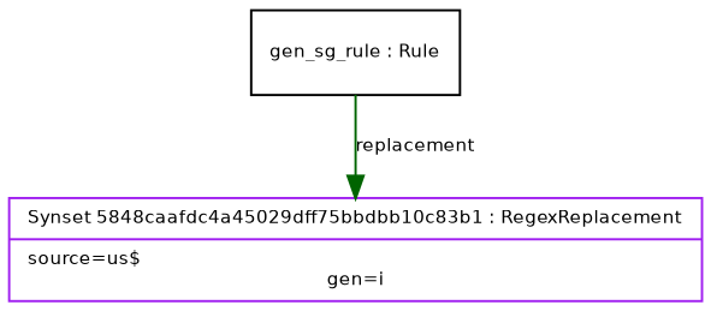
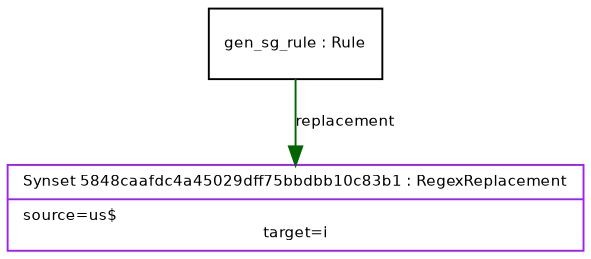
  digraph {
    fontname="Bitstream Vera Sans"
    fontsize=8
    node [fontname="Bitstream Vera Sans" fontsize=8 shape=record]
-   n1 [label="{Synset 5848caafdc4a45029dff75bbdbb10c83b1 : RegexReplacement|source=us$\lgen=i}" color=purple]
+   n1 [label="{Synset 5848caafdc4a45029dff75bbdbb10c83b1 : RegexReplacement|source=us$\ltarget=i}" color=purple]
    n2 [label="{gen_sg_rule : Rule}" color=black]
    n2 -> n1 [fontname="Bitstream Vera Sans" fontsize=8 label=replacement color=darkgreen]
  }
